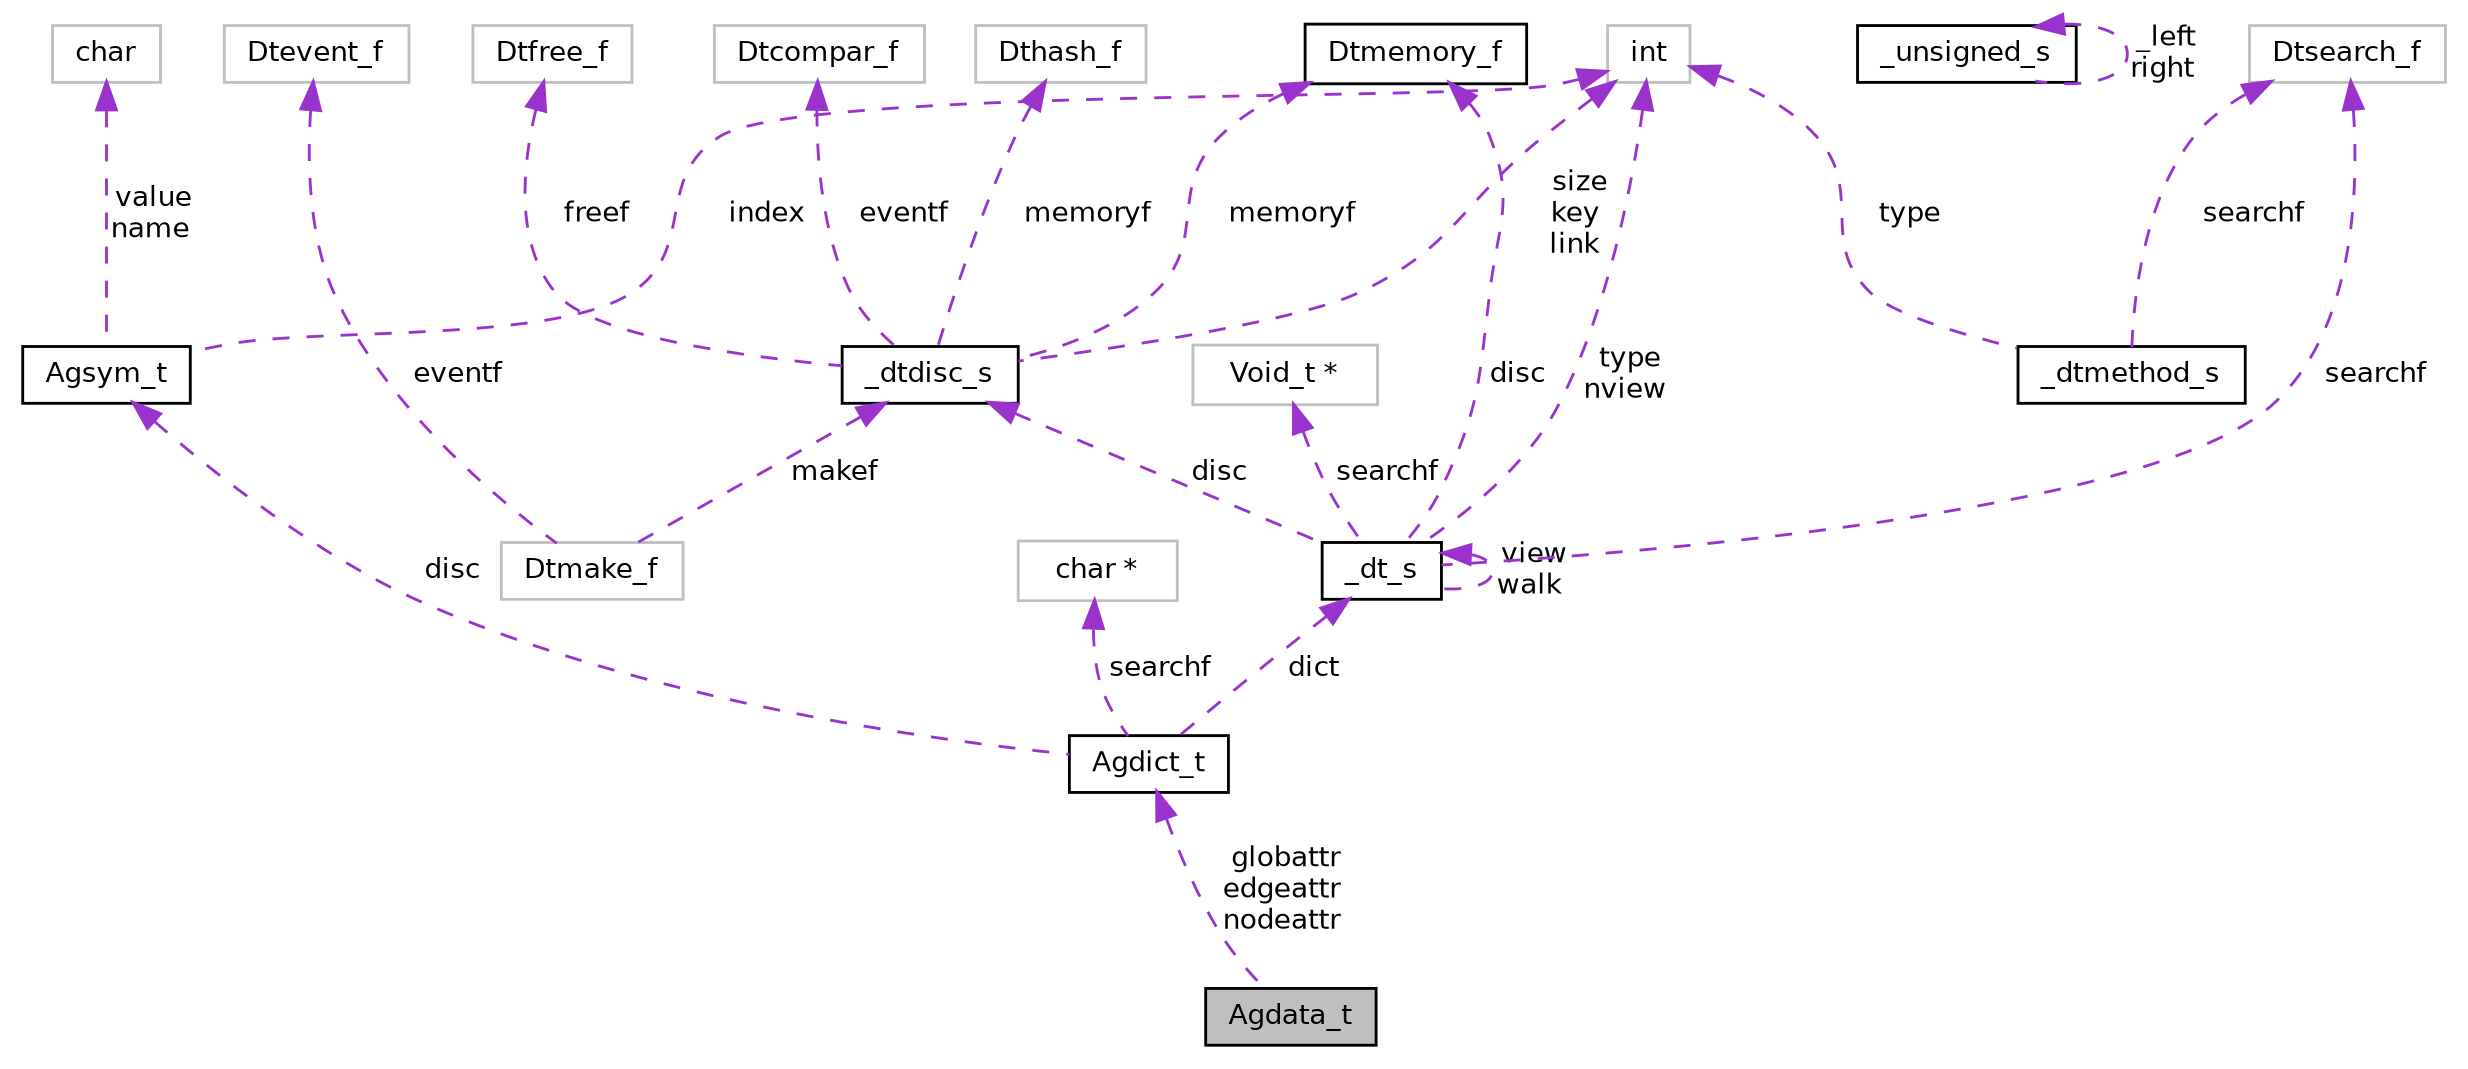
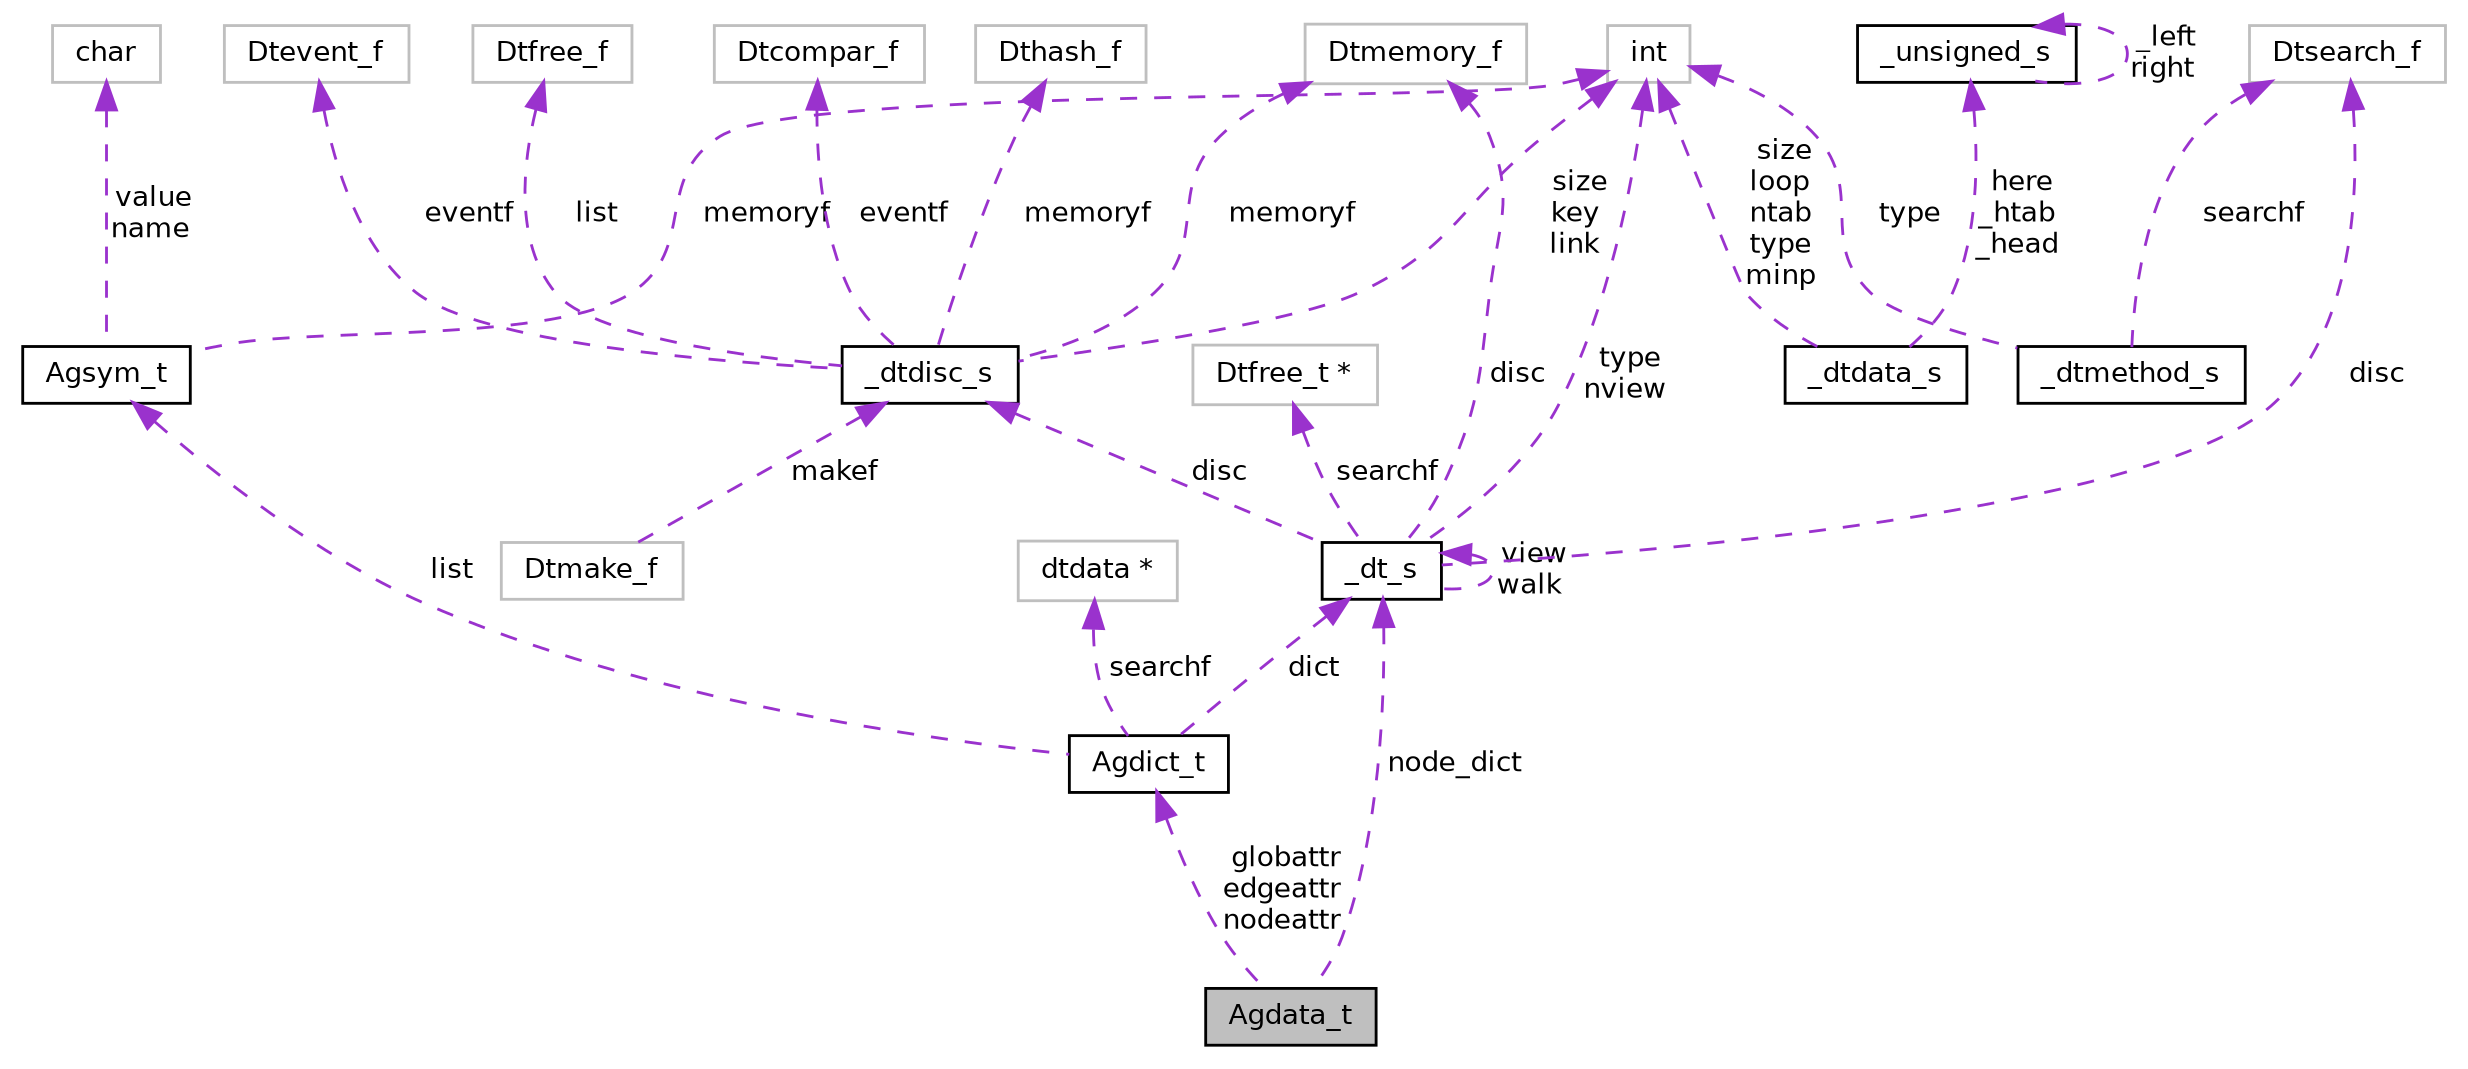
  digraph {
    node [color=grey75 fontname=Helvetica fontsize=10 shape=record]
    edge [color=darkorchid3 dir=back fontname=Helvetica fontsize=10 labelfontname=Helvetica labelfontsize=10 style=dashed]
    n1 [color=black fillcolor=grey75 fontcolor=black height=0.2 label=Agdata_t style=filled width=0.4]
    n2 [color=black height=0.2 label=Agdict_t width=0.4]
    n3 [color=black height=0.2 label=Agsym_t width=0.4]
    n4 [height=0.2 label=char width=0.4]
    n5 [height=0.2 label=int width=0.4]
    n6 [color=black height=0.2 label=_dt_s width=0.4]
    n7 [color=black height=0.2 label=_dtdisc_s width=0.4]
+   n8 [color=black height=0.2 label=_dtdata_s width=0.4]
    n9 [color=black height=0.2 label=_dtmethod_s width=0.4]
    n10 [height=0.2 label=Dtmake_f width=0.4]
    n11 [color=black height=0.2 label=_unsigned_s width=0.4]
    n12 [height=0.2 label=Dtfree_f width=0.4]
    n13 [height=0.2 label=Dtevent_f width=0.4]
    n14 [height=0.2 label=Dtcompar_f width=0.4]
-   n15 [color=black height=0.2 label=Dtmemory_f width=0.4]
+   n15 [height=0.2 label=Dtmemory_f width=0.4]
    n16 [height=0.2 label=Dthash_f width=0.4]
-   n17 [height=0.2 label="Void_t *" width=0.4]
+   n17 [height=0.2 label="Dtfree_t *" width=0.4]
    n18 [height=0.2 label=Dtsearch_f width=0.4]
-   n19 [height=0.2 label="char *" width=0.4]
+   n19 [height=0.2 label="dtdata *" width=0.4]
    n2 -> n1 [label=" globattr\nedgeattr\nnodeattr"]
-   n3 -> n2 [label=" disc"]
+   n3 -> n2 [label=" list"]
    n4 -> n3 [label=" value\nname"]
-   n5 -> n3 [label=" index"]
+   n5 -> n3 [label=" memoryf"]
    n5 -> n6 [label=" type\nnview"]
    n5 -> n7 [label=" size\nkey\nlink"]
+   n5 -> n8 [label=" size\nloop\nntab\ntype\nminp"]
    n5 -> n9 [label=" type"]
+   n6 -> n1 [label=" node_dict"]
    n6 -> n2 [label=" dict"]
    n6 -> n6 [label=" view\nwalk"]
    n7 -> n6 [label=" disc"]
    n7 -> n10 [label=" makef"]
+   n11 -> n8 [label=" here\n_htab\n_head"]
    n11 -> n11 [label=" _left\nright"]
-   n12 -> n7 [label=" freef"]
-   n13 -> n10 [label=" eventf"]
+   n12 -> n7 [label=" list"]
+   n13 -> n7 [label=" eventf"]
    n14 -> n7 [label=" eventf"]
    n15 -> n6 [label=" disc"]
    n15 -> n7 [label=" memoryf"]
    n16 -> n7 [label=" memoryf"]
    n17 -> n6 [label=" searchf"]
-   n18 -> n6 [label=" searchf"]
+   n18 -> n6 [label=" disc"]
    n18 -> n9 [label=" searchf"]
    n19 -> n2 [label=" searchf"]
  }
